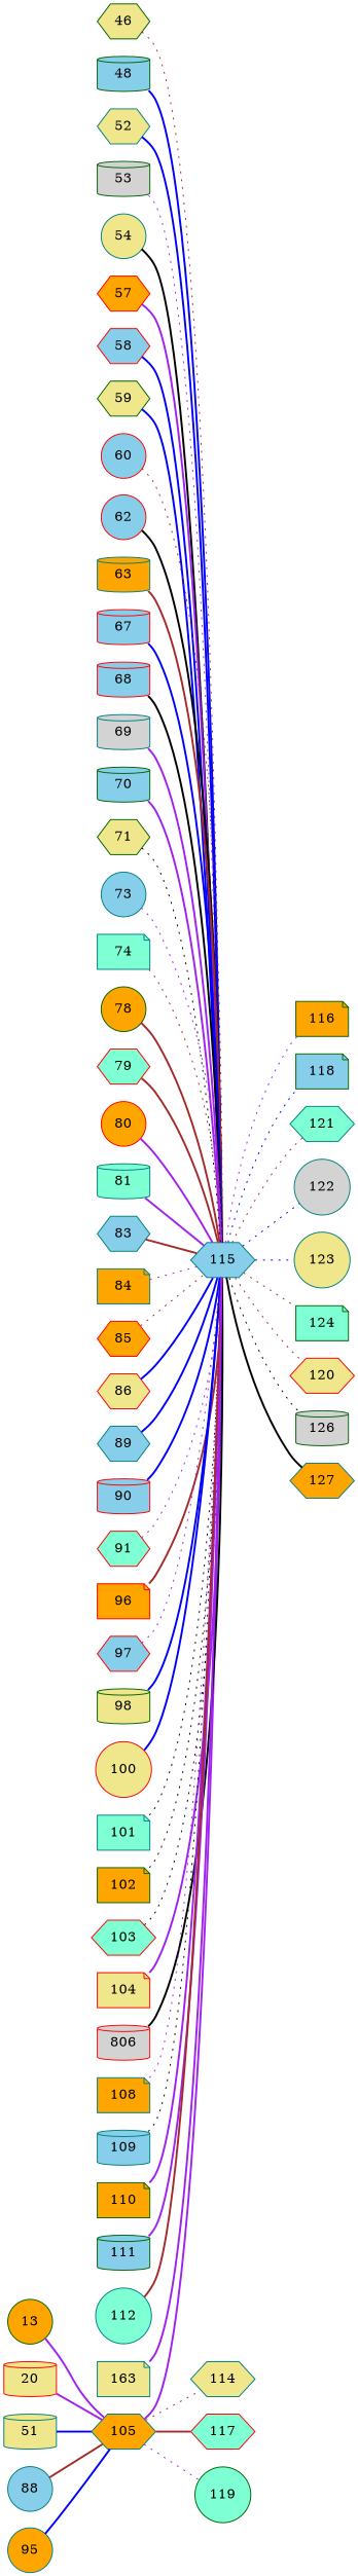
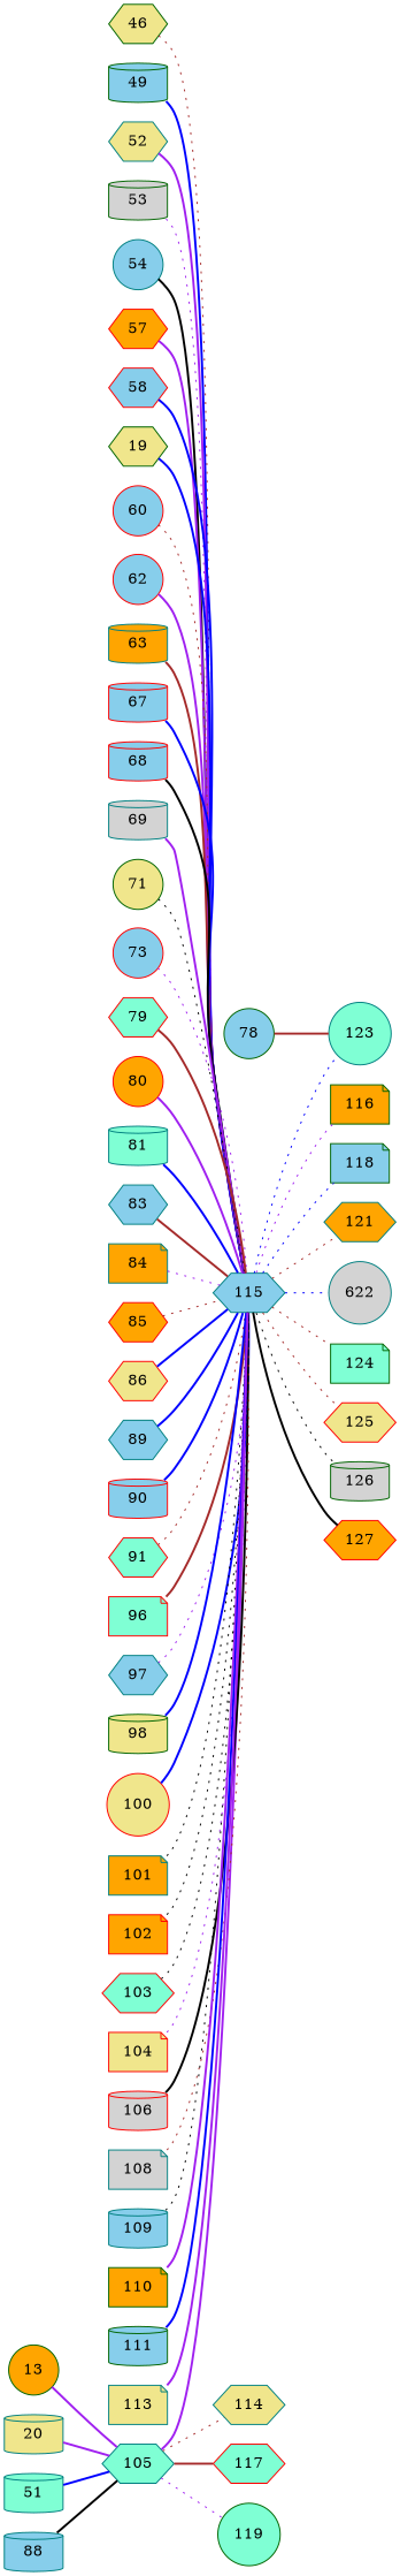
  graph {
    rankdir=LR
    node [color=teal fillcolor=skyblue shape=hexagon style=filled]
    edge [color=purple style=bold]
-   105 [fillcolor=orange super="+99+45"]
+   105 [fillcolor=aquamarine super="+99+45"]
    115 [super="+32+17+36+64+27+44+4+15+39+50+94+21+77+30+28+22+29+93+42+55+72+75+34+35+40+41"]
    114 [fillcolor=khaki super="+61"]
    117 [color=red fillcolor=aquamarine]
    119 [color=darkgreen fillcolor=aquamarine shape=circle]
    13 [color=darkgreen fillcolor=orange shape=circle]
-   20 [color=red fillcolor=khaki shape=cylinder]
+   20 [fillcolor=khaki shape=cylinder]
    116 [color=darkgreen fillcolor=orange shape=note]
    118 [color=darkgreen shape=note]
-   121 [fillcolor=aquamarine super="+107"]
-   122 [fillcolor=lightgrey shape=circle]
-   123 [fillcolor=khaki shape=circle]
+   121 [fillcolor=orange super="+107"]
+   122 [fillcolor=lightgrey shape=circle label=622]
+   123 [fillcolor=aquamarine shape=circle]
    124 [color=darkgreen fillcolor=aquamarine shape=note]
-   125 [color=red fillcolor=khaki label=120]
+   125 [color=red fillcolor=khaki]
    126 [color=darkgreen fillcolor=lightgrey shape=cylinder]
-   127 [fillcolor=orange super="+120"]
+   127 [color=red fillcolor=orange super="+120"]
    46 [color=darkgreen fillcolor=khaki]
-   49 [color=darkgreen shape=cylinder label=48]
-   51 [fillcolor=khaki shape=cylinder]
+   49 [color=darkgreen shape=cylinder]
+   51 [fillcolor=aquamarine shape=cylinder]
    52 [fillcolor=khaki]
    53 [color=darkgreen fillcolor=lightgrey shape=cylinder]
-   54 [fillcolor=khaki shape=circle]
+   54 [shape=circle]
    57 [color=red fillcolor=orange]
    58 [color=red]
-   59 [color=darkgreen fillcolor=khaki]
+   59 [color=darkgreen fillcolor=khaki label=19]
    60 [color=red shape=circle]
    62 [color=red shape=circle]
    63 [fillcolor=orange shape=cylinder]
    67 [color=red shape=cylinder]
    68 [color=red shape=cylinder super="+65"]
    69 [fillcolor=lightgrey shape=cylinder]
-   70 [color=darkgreen shape=cylinder]
-   71 [color=darkgreen fillcolor=khaki]
-   73 [shape=circle]
-   74 [fillcolor=aquamarine shape=note]
-   78 [color=darkgreen fillcolor=orange shape=circle]
+   71 [color=darkgreen fillcolor=khaki shape=circle]
+   73 [color=red shape=circle]
+   78 [color=darkgreen shape=circle]
    79 [color=red fillcolor=aquamarine]
    80 [color=red fillcolor=orange shape=circle]
    81 [fillcolor=aquamarine shape=cylinder]
    83
    84 [fillcolor=orange shape=note]
    85 [color=red fillcolor=orange]
    86 [color=red fillcolor=khaki]
-   88 [shape=circle]
+   88 [shape=cylinder]
    89
    90 [color=red shape=cylinder]
    91 [color=red fillcolor=aquamarine]
-   95 [fillcolor=orange shape=circle]
-   96 [color=red fillcolor=orange shape=note super="+76"]
-   97 [color=red]
+   96 [color=red fillcolor=aquamarine shape=note super="+76"]
+   97
    98 [color=darkgreen fillcolor=khaki shape=cylinder]
    100 [color=red fillcolor=khaki shape=circle]
-   101 [fillcolor=aquamarine shape=note super="+82"]
-   102 [color=darkgreen fillcolor=orange shape=note]
+   101 [fillcolor=orange shape=note super="+82"]
+   102 [color=red fillcolor=orange shape=note]
    103 [color=red fillcolor=aquamarine]
    104 [color=red fillcolor=khaki shape=note super="+43"]
-   106 [color=red fillcolor=lightgrey shape=cylinder label=806]
-   108 [fillcolor=orange shape=note]
+   106 [color=red fillcolor=lightgrey shape=cylinder]
+   108 [fillcolor=lightgrey shape=note]
    109 [shape=cylinder]
    110 [color=darkgreen fillcolor=orange shape=note]
    111 [color=darkgreen shape=cylinder]
-   112 [fillcolor=aquamarine shape=circle super="+66"]
-   113 [fillcolor=khaki shape=note label=163]
+   113 [fillcolor=khaki shape=note]
    105 -- 115 [weight=2]
    105 -- 114 [color=brown style=dotted]
    105 -- 117 [color=brown]
    105 -- 119 [style=dotted]
    115 -- 116 [style=dotted]
    115 -- 118 [color=blue style=dotted]
    115 -- 121 [color=brown style=dotted]
    115 -- 122 [color=blue style=dotted]
    115 -- 123 [color=blue style=dotted]
    115 -- 124 [color=brown style=dotted]
    115 -- 125 [color=brown style=dotted]
    115 -- 126 [color=black style=dotted]
    115 -- 127 [color=black]
    13 -- 105
    20 -- 105
    46 -- 115 [color=brown style=dotted]
    49 -- 115 [color=blue]
    51 -- 105 [color=blue]
-   52 -- 115 [color=blue]
+   52 -- 115
    53 -- 115 [style=dotted]
    54 -- 115 [color=black]
    57 -- 115
    58 -- 115 [color=blue]
    59 -- 115 [color=blue]
    60 -- 115 [color=brown style=dotted]
-   62 -- 115 [color=black]
+   62 -- 115
    63 -- 115 [color=brown]
    67 -- 115 [color=blue]
    68 -- 115 [color=black]
    69 -- 115
-   70 -- 115
    71 -- 115 [color=black style=dotted]
    73 -- 115 [style=dotted]
-   74 -- 115 [color=brown style=dotted]
-   78 -- 115 [color=brown]
+   78 -- 123 [color=brown]
    79 -- 115 [color=brown]
    80 -- 115
-   81 -- 115
+   81 -- 115 [color=blue]
    83 -- 115 [color=brown]
    84 -- 115 [style=dotted]
    85 -- 115 [color=brown style=dotted]
    86 -- 115 [color=blue]
-   88 -- 105 [color=brown]
+   88 -- 105 [color=black]
    89 -- 115 [color=blue]
    90 -- 115 [color=blue]
-   91 -- 115 [style=dotted]
-   95 -- 105 [color=blue]
+   91 -- 115 [color=brown style=dotted]
    96 -- 115 [color=brown]
    97 -- 115 [style=dotted]
    98 -- 115 [color=blue]
    100 -- 115 [color=blue]
    101 -- 115 [color=black style=dotted]
    102 -- 115 [color=black style=dotted]
    103 -- 115 [color=black style=dotted]
-   104 -- 115
+   104 -- 115 [style=dotted]
    106 -- 115 [color=black]
-   108 -- 115 [style=dotted]
+   108 -- 115 [color=brown style=dotted]
    109 -- 115 [color=black style=dotted]
    110 -- 115
-   111 -- 115
-   112 -- 115 [color=brown]
+   111 -- 115 [color=blue]
    113 -- 115
  }
